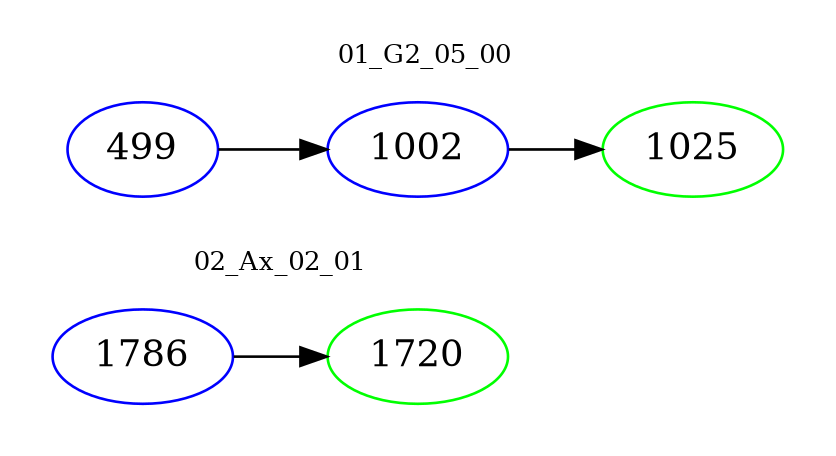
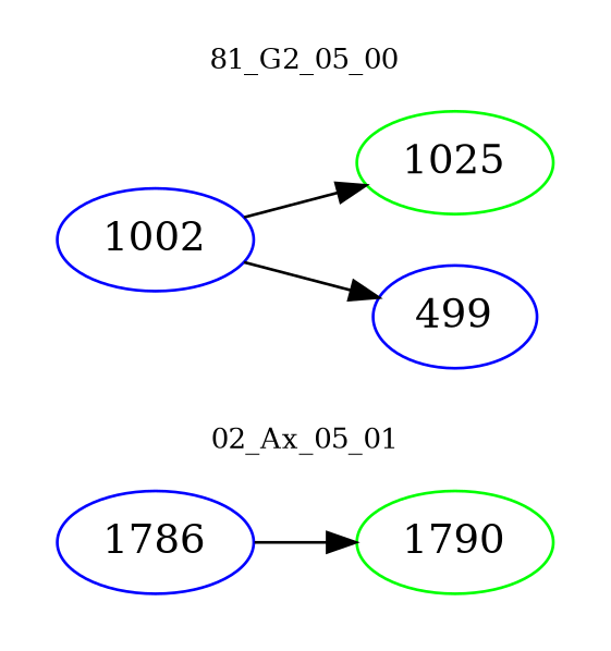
  digraph {
    rankdir=LR
    node [color=blue]
    edge [color=black]
    n1 [label=1786]
-   n2 [color=green label=1720]
+   n2 [color=green label=1790]
    n3 [label=1002]
    n4 [label=499]
    n5 [color=green label=1025]
    subgraph cluster_1 {
      color=white
      fontsize=10
-     label="02_Ax_02_01"
+     label="02_Ax_05_01"
      n1
      n2
    }
    subgraph cluster_2 {
      color=white
      fontsize=10
-     label="01_G2_05_00"
+     label="81_G2_05_00"
      n3
      n4
      n5
    }
    n1 -> n2
-   n4 -> n3
+   n3 -> n4
    n3 -> n5
  }
